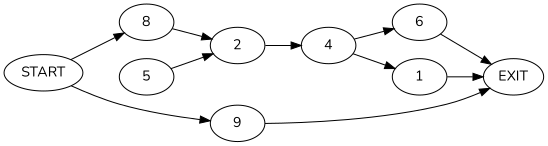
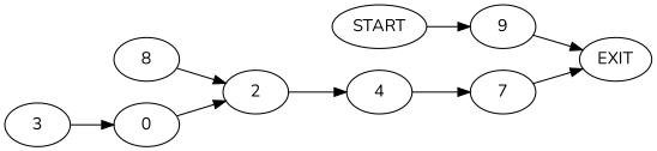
  digraph {
    fontname=Nunito
    rankdir=LR
    node [fontname=Nunito]
    edge [fontname=Nunito]
    n1 [label=START]
    8
    9
    2
    n5 [label=EXIT]
    4
-   5
-   6
-   7 [label=1]
-   n1 -> 8
+   3
+   5 [label=0]
+   7
    n1 -> 9
    8 -> 2
    9 -> n5
    2 -> 4
-   4 -> 6
    4 -> 7
+   3 -> 5
    5 -> 2
-   6 -> n5
    7 -> n5
  }
